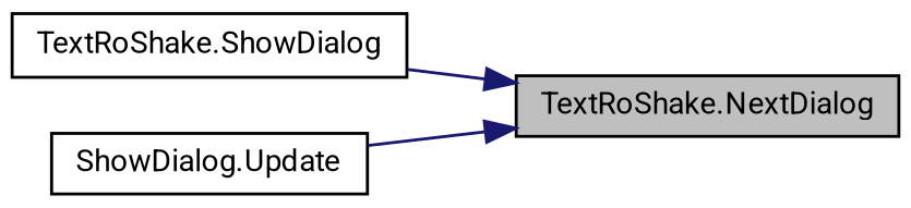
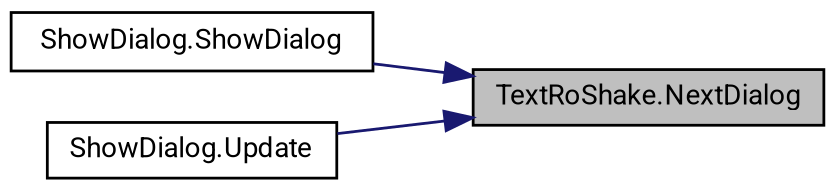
  digraph {
    fontname=Roboto
    rankdir=RL
    node [color=black fillcolor=white fontname=Roboto fontsize=10 shape=record style=filled]
    edge [color=midnightblue dir=back fontname=Roboto fontsize=10 labelfontname=Helvetica labelfontsize=10 style=solid]
    n1 [fillcolor=grey75 fontcolor=black height=0.2 label="TextRoShake.NextDialog" width=0.4]
-   n2 [height=0.2 label="TextRoShake.ShowDialog" width=0.4]
+   n2 [height=0.2 label="ShowDialog.ShowDialog" width=0.4]
    n3 [height=0.2 label="ShowDialog.Update" width=0.4]
    n1 -> n2
    n1 -> n3
  }
